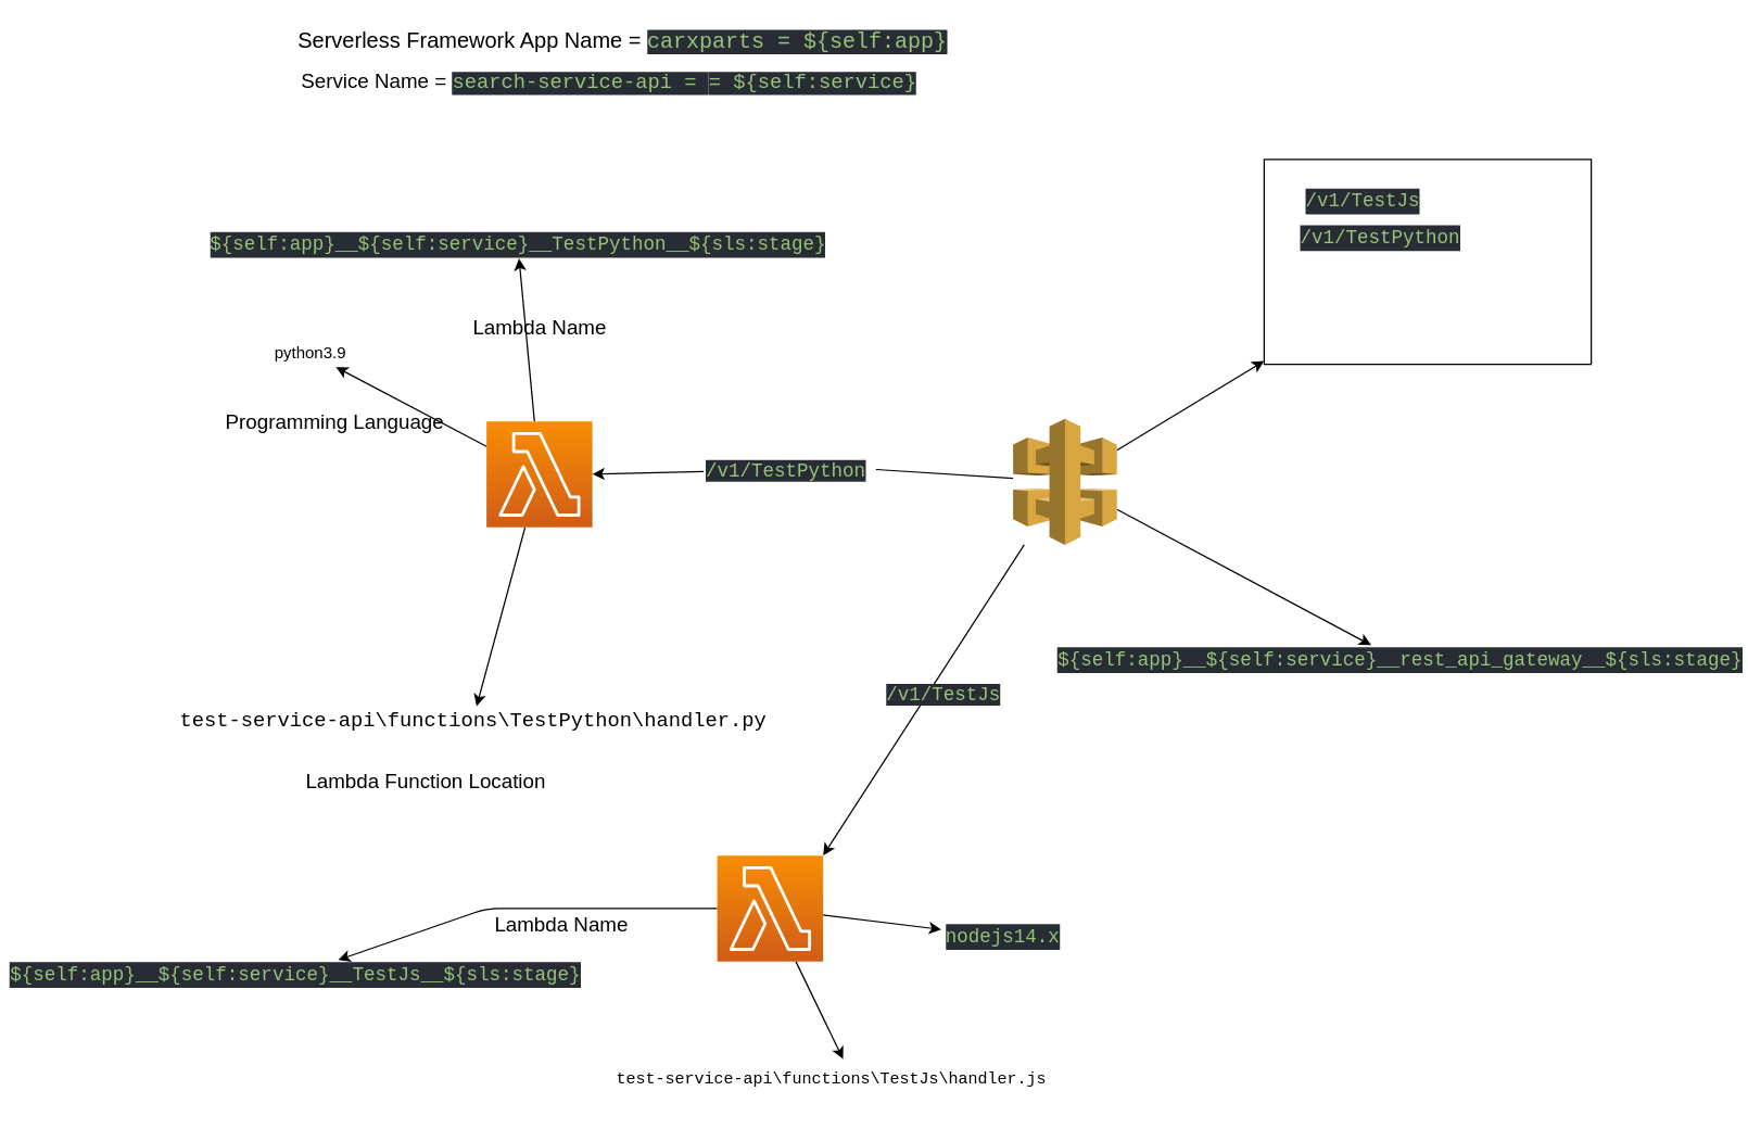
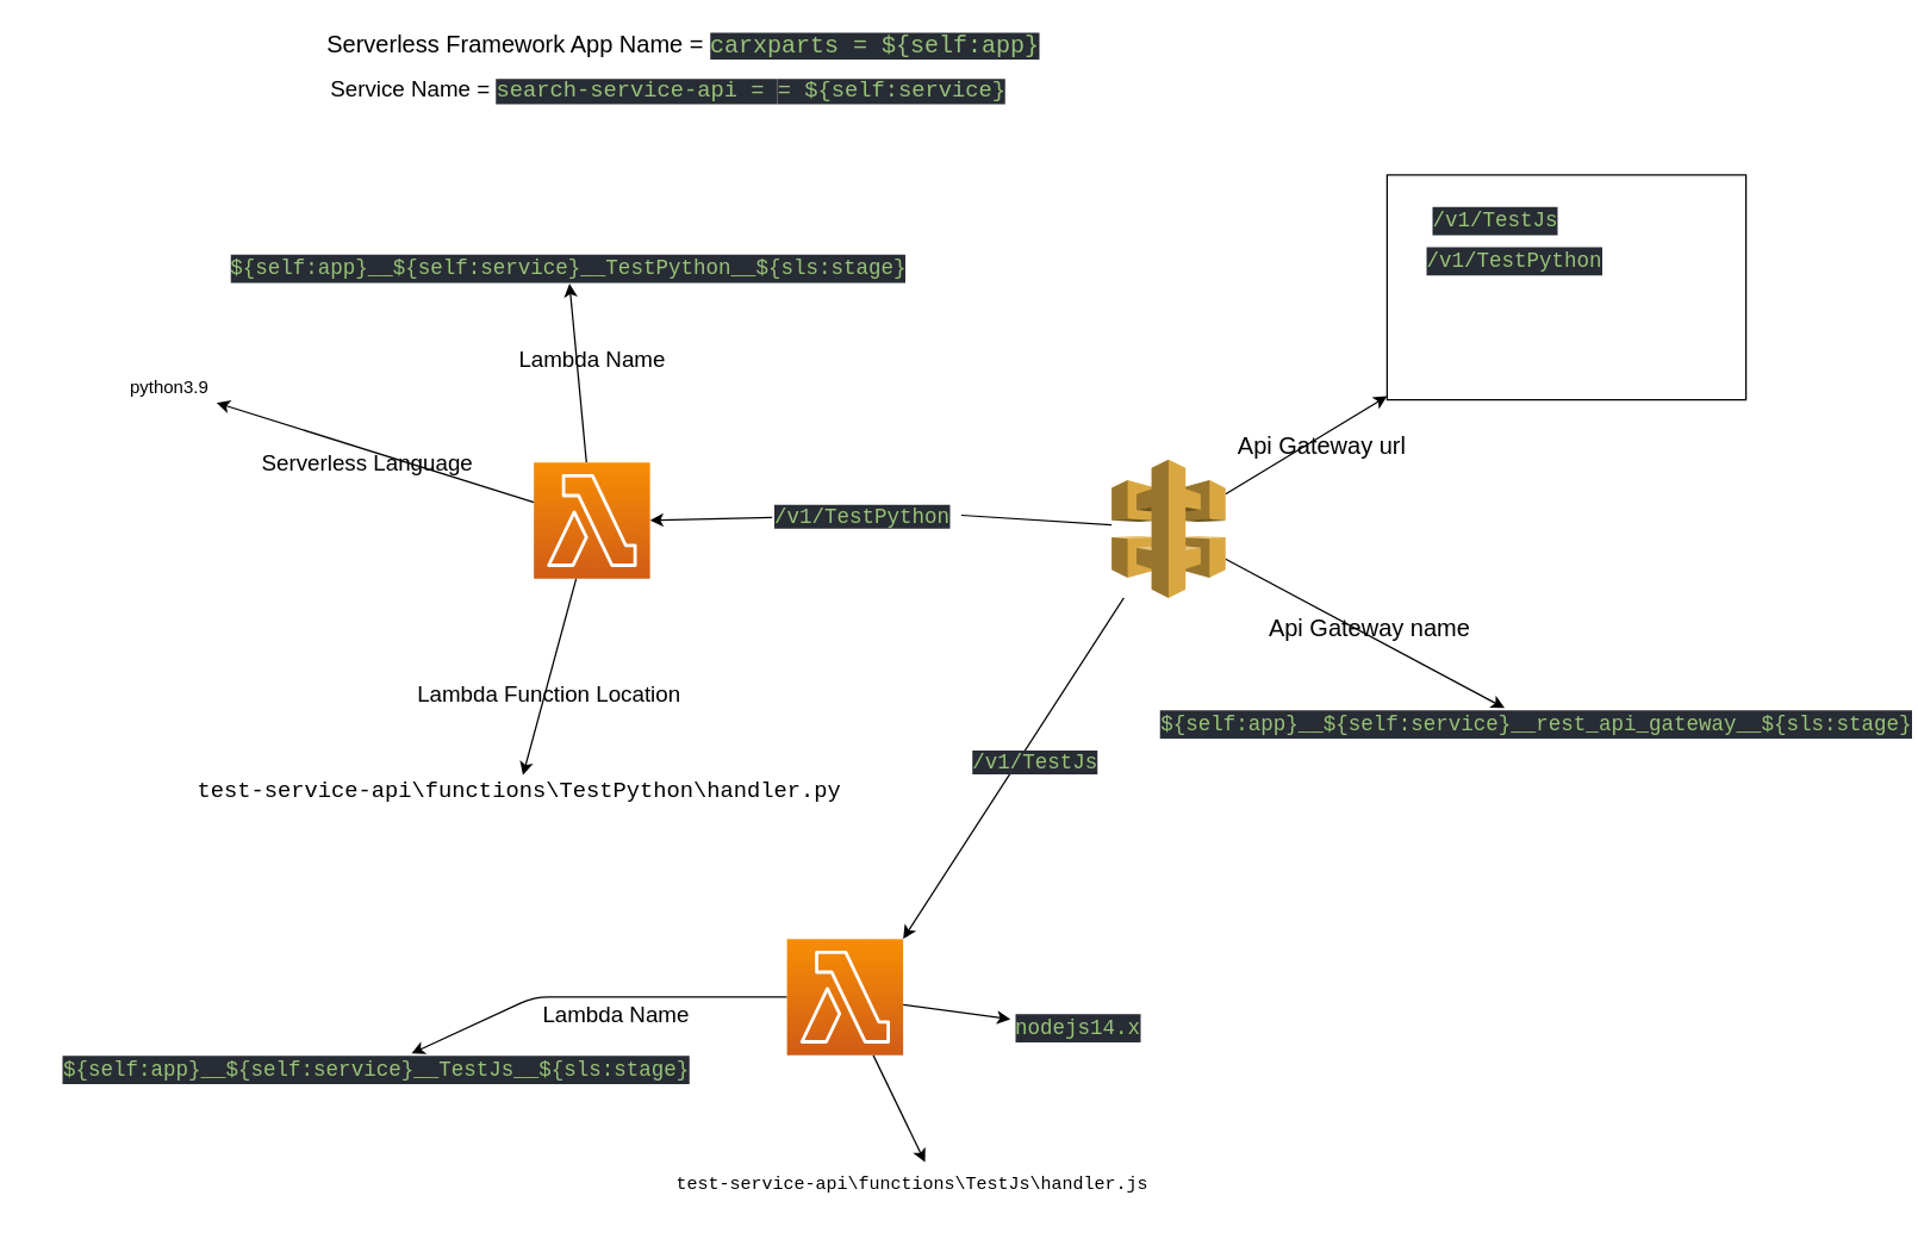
  <mxCell id="0" />
  <mxCell id="1" parent="0" />
  <mxCell id="2" value="&lt;font style=&quot;font-size: 15px&quot;&gt;&lt;font style=&quot;font-size: 15px&quot;&gt;Service Name =&amp;nbsp;&lt;span style=&quot;color: rgb(152 , 195 , 121) ; background-color: rgb(40 , 44 , 52) ; font-family: &amp;#34;consolas&amp;#34; , &amp;#34;courier new&amp;#34; , monospace&quot;&gt;search-service-api =&amp;nbsp;&lt;/span&gt;&lt;/font&gt;&lt;font style=&quot;font-size: 15px&quot;&gt;&lt;span style=&quot;color: rgb(152 , 195 , 121) ; background-color: rgb(40 , 44 , 52) ; font-family: &amp;#34;consolas&amp;#34; , &amp;#34;courier new&amp;#34; , monospace&quot;&gt;=&amp;nbsp;&lt;/span&gt;&lt;/font&gt;&lt;span style=&quot;color: rgb(152 , 195 , 121) ; background-color: rgb(40 , 44 , 52) ; font-family: &amp;#34;consolas&amp;#34; , &amp;#34;courier new&amp;#34; , monospace&quot;&gt;${self:service}&lt;/span&gt;&lt;/font&gt;" style="text;html=1;align=center;verticalAlign=middle;resizable=0;points=[];autosize=1;strokeColor=none;fillColor=none;strokeWidth=3;" parent="1" vertex="1"><mxGeometry x="228" y="50" width="440" height="20" as="geometry" /></mxCell>
  <mxCell id="3" value="&lt;font style=&quot;font-size: 16px&quot;&gt;&lt;font style=&quot;font-size: 16px&quot;&gt;&lt;font style=&quot;font-size: 16px&quot;&gt;Serverless Framework App Name =&amp;nbsp;&lt;/font&gt;&lt;span style=&quot;color: rgb(152 , 195 , 121) ; background-color: rgb(40 , 44 , 52) ; font-family: &amp;#34;consolas&amp;#34; , &amp;#34;courier new&amp;#34; , monospace&quot;&gt;&lt;font style=&quot;font-size: 16px&quot;&gt;carxparts =&amp;nbsp;&lt;/font&gt;&lt;/span&gt;&lt;/font&gt;&lt;span style=&quot;color: rgb(152 , 195 , 121) ; background-color: rgb(40 , 44 , 52) ; font-family: &amp;#34;consolas&amp;#34; , &amp;#34;courier new&amp;#34; , monospace&quot;&gt;${self:app}&lt;/span&gt;&lt;/font&gt;" style="text;html=1;align=center;verticalAlign=middle;resizable=0;points=[];autosize=1;strokeColor=none;fillColor=none;strokeWidth=3;" parent="1" vertex="1"><mxGeometry x="218" y="20" width="480" height="20" as="geometry" /></mxCell>
  <mxCell id="4" value="&lt;div style=&quot;color: rgb(171 , 178 , 191) ; background-color: rgb(40 , 44 , 52) ; font-family: &amp;#34;consolas&amp;#34; , &amp;#34;courier new&amp;#34; , monospace ; font-size: 14px ; line-height: 19px&quot;&gt;&lt;div style=&quot;font-family: &amp;#34;consolas&amp;#34; , &amp;#34;courier new&amp;#34; , monospace ; line-height: 19px&quot;&gt;&lt;div style=&quot;font-family: &amp;#34;consolas&amp;#34; , &amp;#34;courier new&amp;#34; , monospace ; line-height: 19px&quot;&gt;&lt;span style=&quot;color: #98c379&quot;&gt;${self:app}__${self:service}__TestPython__${sls:stage}&lt;/span&gt;&lt;/div&gt;&lt;/div&gt;&lt;/div&gt;" style="text;html=1;align=center;verticalAlign=middle;resizable=0;points=[];autosize=1;strokeColor=none;fillColor=none;fontSize=15;" parent="1" vertex="1"><mxGeometry x="166" y="170" width="430" height="20" as="geometry" /></mxCell>
  <mxCell id="5" style="edgeStyle=none;html=1;fontSize=15;" parent="1" source="8" target="4" edge="1"><mxGeometry relative="1" as="geometry" /></mxCell>
  <mxCell id="6" style="edgeStyle=none;html=1;fontSize=15;" parent="1" source="8" target="12" edge="1"><mxGeometry relative="1" as="geometry" /></mxCell>
  <mxCell id="7" style="edgeStyle=none;html=1;" parent="1" source="8" target="14" edge="1"><mxGeometry relative="1" as="geometry" /></mxCell>
  <mxCell id="8" value="" style="sketch=0;points=[[0,0,0],[0.25,0,0],[0.5,0,0],[0.75,0,0],[1,0,0],[0,1,0],[0.25,1,0],[0.5,1,0],[0.75,1,0],[1,1,0],[0,0.25,0],[0,0.5,0],[0,0.75,0],[1,0.25,0],[1,0.5,0],[1,0.75,0]];outlineConnect=0;fontColor=#232F3E;gradientColor=#F78E04;gradientDirection=north;fillColor=#D05C17;strokeColor=#ffffff;dashed=0;verticalLabelPosition=bottom;verticalAlign=top;align=center;html=1;fontSize=12;fontStyle=0;aspect=fixed;shape=mxgraph.aws4.resourceIcon;resIcon=mxgraph.aws4.lambda;" parent="1" vertex="1"><mxGeometry x="358" y="310" width="78" height="78" as="geometry" /></mxCell>
  <mxCell id="9" style="edgeStyle=none;html=1;entryX=1;entryY=0;entryDx=0;entryDy=0;entryPerimeter=0;" parent="1" source="26" target="19" edge="1"><mxGeometry relative="1" as="geometry"><mxPoint x="739.182" y="391" as="sourcePoint" /></mxGeometry></mxCell>
  <mxCell id="10" style="edgeStyle=none;html=1;entryX=1;entryY=0.5;entryDx=0;entryDy=0;entryPerimeter=0;startArrow=none;" parent="1" source="35" target="8" edge="1"><mxGeometry relative="1" as="geometry"><mxPoint x="728" y="350.345" as="sourcePoint" /></mxGeometry></mxCell>
  <mxCell id="11" value="Lambda Name" style="text;html=1;align=center;verticalAlign=middle;resizable=0;points=[];autosize=1;strokeColor=none;fillColor=none;fontSize=15;" parent="1" vertex="1"><mxGeometry x="342" y="230" width="110" height="20" as="geometry" /></mxCell>
  <mxCell id="12" value="&lt;font face=&quot;Courier New&quot;&gt;test-service-api\functions\TestPython\handler.py&lt;/font&gt;" style="text;html=1;align=center;verticalAlign=middle;resizable=0;points=[];autosize=1;fontSize=15;" parent="1" vertex="1"><mxGeometry x="123" y="520" width="450" height="20" as="geometry" /></mxCell>
- <mxCell id="13" value="Lambda Function Location" style="text;html=1;align=center;verticalAlign=middle;resizable=0;points=[];autosize=1;strokeColor=none;fillColor=none;fontSize=15;" parent="1" vertex="1"><mxGeometry x="218" y="565" width="190" height="20" as="geometry" /></mxCell>
- <mxCell id="14" value="python3.9" style="text;html=1;align=center;verticalAlign=middle;resizable=0;points=[];autosize=1;strokeColor=none;fillColor=none;" parent="1" vertex="1"><mxGeometry x="193" y="250" width="70" height="20" as="geometry" /></mxCell>
- <mxCell id="15" value="Programming Language" style="text;html=1;align=center;verticalAlign=middle;resizable=0;points=[];autosize=1;strokeColor=none;fillColor=none;fontSize=15;" parent="1" vertex="1"><mxGeometry x="156" y="300" width="180" height="20" as="geometry" /></mxCell>
+ <mxCell id="13" value="Lambda Function Location" style="text;html=1;align=center;verticalAlign=middle;resizable=0;points=[];autosize=1;strokeColor=none;fillColor=none;fontSize=15;" parent="1" vertex="1"><mxGeometry x="273" y="455" width="190" height="20" as="geometry" /></mxCell>
+ <mxCell id="14" value="python3.9" style="text;html=1;align=center;verticalAlign=middle;resizable=0;points=[];autosize=1;strokeColor=none;fillColor=none;" parent="1" vertex="1"><mxGeometry x="78" y="250" width="70" height="20" as="geometry" /></mxCell>
+ <mxCell id="15" value="Serverless Language" style="text;html=1;align=center;verticalAlign=middle;resizable=0;points=[];autosize=1;strokeColor=none;fillColor=none;fontSize=15;" parent="1" vertex="1"><mxGeometry x="156" y="300" width="180" height="20" as="geometry" /></mxCell>
  <mxCell id="16" style="edgeStyle=none;html=1;fontFamily=Courier New;" parent="1" source="19" target="21" edge="1"><mxGeometry relative="1" as="geometry" /></mxCell>
  <mxCell id="17" style="edgeStyle=none;html=1;fontFamily=Courier New;" parent="1" source="19" target="20" edge="1"><mxGeometry relative="1" as="geometry" /></mxCell>
  <mxCell id="18" style="edgeStyle=none;html=1;fontFamily=Courier New;" parent="1" source="19" target="22" edge="1"><mxGeometry relative="1" as="geometry"><Array as="points"><mxPoint x="358" y="669" /></Array></mxGeometry></mxCell>
  <mxCell id="19" value="" style="sketch=0;points=[[0,0,0],[0.25,0,0],[0.5,0,0],[0.75,0,0],[1,0,0],[0,1,0],[0.25,1,0],[0.5,1,0],[0.75,1,0],[1,1,0],[0,0.25,0],[0,0.5,0],[0,0.75,0],[1,0.25,0],[1,0.5,0],[1,0.75,0]];outlineConnect=0;fontColor=#232F3E;gradientColor=#F78E04;gradientDirection=north;fillColor=#D05C17;strokeColor=#ffffff;dashed=0;verticalLabelPosition=bottom;verticalAlign=top;align=center;html=1;fontSize=12;fontStyle=0;aspect=fixed;shape=mxgraph.aws4.resourceIcon;resIcon=mxgraph.aws4.lambda;" parent="1" vertex="1"><mxGeometry x="528" y="630" width="78" height="78" as="geometry" /></mxCell>
  <mxCell id="20" value="&lt;font face=&quot;Courier New&quot;&gt;test-service-api\functions\TestJs\handler.js&lt;/font&gt;" style="text;whiteSpace=wrap;html=1;" parent="1" vertex="1"><mxGeometry x="452" y="780" width="352" height="30" as="geometry" /></mxCell>
- <mxCell id="21" value="&lt;div style=&quot;color: rgb(171 , 178 , 191) ; background-color: rgb(40 , 44 , 52) ; font-family: &amp;#34;consolas&amp;#34; , &amp;#34;courier new&amp;#34; , monospace ; font-size: 14px ; line-height: 19px&quot;&gt;&lt;span style=&quot;color: #98c379&quot;&gt;nodejs14.x&lt;/span&gt;&lt;/div&gt;" style="text;html=1;align=center;verticalAlign=middle;resizable=0;points=[];autosize=1;strokeColor=none;fillColor=none;" parent="1" vertex="1"><mxGeometry x="693" y="680" width="90" height="20" as="geometry" /></mxCell>
- <mxCell id="22" value="&lt;div style=&quot;color: rgb(171 , 178 , 191) ; background-color: rgb(40 , 44 , 52) ; font-family: &amp;#34;consolas&amp;#34; , &amp;#34;courier new&amp;#34; , monospace ; font-size: 14px ; line-height: 19px&quot;&gt;&lt;div style=&quot;font-family: &amp;#34;consolas&amp;#34; , &amp;#34;courier new&amp;#34; , monospace ; line-height: 19px&quot;&gt;&lt;div style=&quot;font-family: &amp;#34;consolas&amp;#34; , &amp;#34;courier new&amp;#34; , monospace ; line-height: 19px&quot;&gt;&lt;div style=&quot;font-family: &amp;#34;consolas&amp;#34; , &amp;#34;courier new&amp;#34; , monospace ; line-height: 19px&quot;&gt;&lt;span style=&quot;color: #98c379&quot;&gt;${self:app}__${self:service}__TestJs__${sls:stage}&lt;/span&gt;&lt;/div&gt;&lt;/div&gt;&lt;/div&gt;&lt;/div&gt;" style="text;html=1;align=center;verticalAlign=middle;resizable=0;points=[];autosize=1;strokeColor=none;fillColor=none;fontSize=15;" parent="1" vertex="1"><mxGeometry x="20" y="707" width="394" height="22" as="geometry" /></mxCell>
+ <mxCell id="21" value="&lt;div style=&quot;color: rgb(171 , 178 , 191) ; background-color: rgb(40 , 44 , 52) ; font-family: &amp;#34;consolas&amp;#34; , &amp;#34;courier new&amp;#34; , monospace ; font-size: 14px ; line-height: 19px&quot;&gt;&lt;span style=&quot;color: #98c379&quot;&gt;nodejs14.x&lt;/span&gt;&lt;/div&gt;" style="text;html=1;align=center;verticalAlign=middle;resizable=0;points=[];autosize=1;strokeColor=none;fillColor=none;" parent="1" vertex="1"><mxGeometry x="678" y="680" width="90" height="20" as="geometry" /></mxCell>
+ <mxCell id="22" value="&lt;div style=&quot;color: rgb(171 , 178 , 191) ; background-color: rgb(40 , 44 , 52) ; font-family: &amp;#34;consolas&amp;#34; , &amp;#34;courier new&amp;#34; , monospace ; font-size: 14px ; line-height: 19px&quot;&gt;&lt;div style=&quot;font-family: &amp;#34;consolas&amp;#34; , &amp;#34;courier new&amp;#34; , monospace ; line-height: 19px&quot;&gt;&lt;div style=&quot;font-family: &amp;#34;consolas&amp;#34; , &amp;#34;courier new&amp;#34; , monospace ; line-height: 19px&quot;&gt;&lt;div style=&quot;font-family: &amp;#34;consolas&amp;#34; , &amp;#34;courier new&amp;#34; , monospace ; line-height: 19px&quot;&gt;&lt;span style=&quot;color: #98c379&quot;&gt;${self:app}__${self:service}__TestJs__${sls:stage}&lt;/span&gt;&lt;/div&gt;&lt;/div&gt;&lt;/div&gt;&lt;/div&gt;" style="text;html=1;align=center;verticalAlign=middle;resizable=0;points=[];autosize=1;strokeColor=none;fillColor=none;fontSize=15;" parent="1" vertex="1"><mxGeometry x="55" y="707" width="394" height="22" as="geometry" /></mxCell>
  <mxCell id="23" value="Lambda Name" style="text;html=1;align=center;verticalAlign=middle;resizable=0;points=[];autosize=1;strokeColor=none;fillColor=none;fontSize=15;" parent="1" vertex="1"><mxGeometry x="358" y="670" width="110" height="20" as="geometry" /></mxCell>
  <mxCell id="24" style="edgeStyle=none;html=1;fontSize=16;" edge="1" parent="1" source="26" target="27"><mxGeometry relative="1" as="geometry" /></mxCell>
  <mxCell id="25" style="edgeStyle=none;html=1;fontSize=16;" edge="1" parent="1" source="26" target="30"><mxGeometry relative="1" as="geometry" /></mxCell>
  <mxCell id="26" value="" style="outlineConnect=0;dashed=0;verticalLabelPosition=bottom;verticalAlign=top;align=center;html=1;shape=mxgraph.aws3.api_gateway;fillColor=#D9A741;gradientColor=none;fontSize=16;" vertex="1" parent="1"><mxGeometry x="746" y="308" width="76.5" height="93" as="geometry" /></mxCell>
  <mxCell id="27" value="&lt;div style=&quot;color: rgb(171 , 178 , 191) ; background-color: rgb(40 , 44 , 52) ; font-family: &amp;#34;consolas&amp;#34; , &amp;#34;courier new&amp;#34; , monospace ; font-size: 14px ; line-height: 19px&quot;&gt;&lt;span style=&quot;color: #98c379&quot;&gt;${self:app}__${self:service}__rest_api_gateway__${sls:stage}&lt;/span&gt;&lt;/div&gt;" style="text;html=1;align=center;verticalAlign=middle;resizable=0;points=[];autosize=1;strokeColor=none;fillColor=none;fontSize=16;" vertex="1" parent="1"><mxGeometry x="795" y="475" width="471" height="22" as="geometry" /></mxCell>
+ <mxCell id="28" value="Api Gateway name" style="text;html=1;align=center;verticalAlign=middle;resizable=0;points=[];autosize=1;strokeColor=none;fillColor=none;fontSize=16;" vertex="1" parent="1"><mxGeometry x="847" y="410" width="144" height="22" as="geometry" /></mxCell>
  <mxCell id="29" value="" style="group" vertex="1" connectable="0" parent="1"><mxGeometry x="931" y="117" width="241" height="151" as="geometry" /></mxCell>
  <mxCell id="30" value="" style="rounded=0;whiteSpace=wrap;html=1;fontSize=16;" vertex="1" parent="29"><mxGeometry width="241" height="151" as="geometry" /></mxCell>
  <mxCell id="31" value="&lt;div style=&quot;color: rgb(171, 178, 191); background-color: rgb(40, 44, 52); font-family: consolas, &amp;quot;courier new&amp;quot;, monospace; font-weight: normal; font-size: 14px; line-height: 19px;&quot;&gt;&lt;div&gt;&lt;span style=&quot;color: #98c379&quot;&gt;/v1/TestPython&lt;/span&gt;&lt;/div&gt;&lt;/div&gt;" style="text;whiteSpace=wrap;html=1;fontSize=16;" vertex="1" parent="29"><mxGeometry x="25.002" y="42.0" width="127" height="32" as="geometry" /></mxCell>
  <mxCell id="32" value="&lt;div style=&quot;color: rgb(171, 178, 191); background-color: rgb(40, 44, 52); font-family: consolas, &amp;quot;courier new&amp;quot;, monospace; font-weight: normal; font-size: 14px; line-height: 19px;&quot;&gt;&lt;div&gt;&lt;span style=&quot;color: #98c379&quot;&gt;/v1/TestJs&lt;/span&gt;&lt;/div&gt;&lt;/div&gt;" style="text;whiteSpace=wrap;html=1;fontSize=16;" vertex="1" parent="29"><mxGeometry x="29" y="15" width="97" height="30" as="geometry" /></mxCell>
+ <mxCell id="33" value="Api Gateway url" style="text;html=1;align=center;verticalAlign=middle;resizable=0;points=[];autosize=1;strokeColor=none;fillColor=none;fontSize=16;" vertex="1" parent="1"><mxGeometry x="825" y="288" width="123" height="22" as="geometry" /></mxCell>
  <mxCell id="34" value="&lt;span style=&quot;color: rgb(152, 195, 121); font-family: consolas, &amp;quot;courier new&amp;quot;, monospace; font-size: 14px; font-style: normal; font-weight: 400; letter-spacing: normal; text-align: left; text-indent: 0px; text-transform: none; word-spacing: 0px; background-color: rgb(40, 44, 52); display: inline; float: none;&quot;&gt;/v1/TestJs&lt;/span&gt;" style="text;whiteSpace=wrap;html=1;fontSize=16;" vertex="1" parent="1"><mxGeometry x="651.002" y="494" width="97" height="33" as="geometry" /></mxCell>
  <mxCell id="35" value="&lt;span style=&quot;color: rgb(152, 195, 121); font-family: consolas, &amp;quot;courier new&amp;quot;, monospace; font-size: 14px; font-style: normal; font-weight: 400; letter-spacing: normal; text-align: left; text-indent: 0px; text-transform: none; word-spacing: 0px; background-color: rgb(40, 44, 52); display: inline; float: none;&quot;&gt;/v1/TestPython&lt;/span&gt;" style="text;whiteSpace=wrap;html=1;fontSize=16;" vertex="1" parent="1"><mxGeometry x="518.002" y="329" width="127" height="33" as="geometry" /></mxCell>
  <mxCell id="36" value="" style="edgeStyle=none;html=1;entryX=1;entryY=0.5;entryDx=0;entryDy=0;entryPerimeter=0;endArrow=none;" edge="1" parent="1" source="26" target="35"><mxGeometry relative="1" as="geometry"><mxPoint x="746" y="353.896" as="sourcePoint" /><mxPoint x="436" y="349" as="targetPoint" /></mxGeometry></mxCell>
